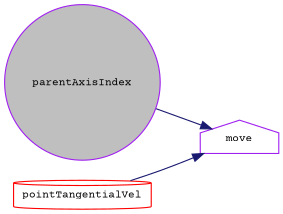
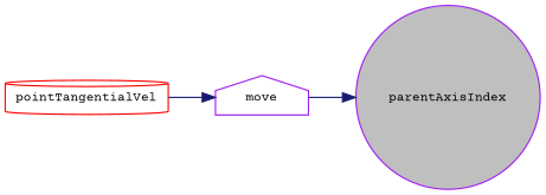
  digraph {
    fontname="Courier Prime"
    rankdir=RL
    node [color=purple fillcolor=white fontname="Courier Prime" fontsize=10 style=filled]
    edge [color=midnightblue dir=back fontname="Courier Prime" fontsize=10 labelfontname=Helvetica labelfontsize=10 style=solid]
    n1 [fillcolor=grey75 fontcolor=black height=0.2 label=parentAxisIndex shape=circle width=0.4]
    n2 [height=0.2 label=move shape=house width=0.4]
    n3 [color=red height=0.2 label=pointTangentialVel shape=cylinder width=0.4]
-   n2 -> n1
+   n1 -> n2
    n2 -> n3
  }
